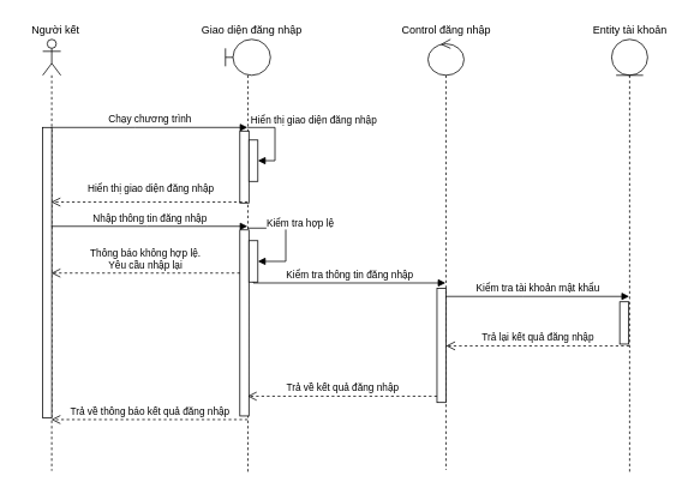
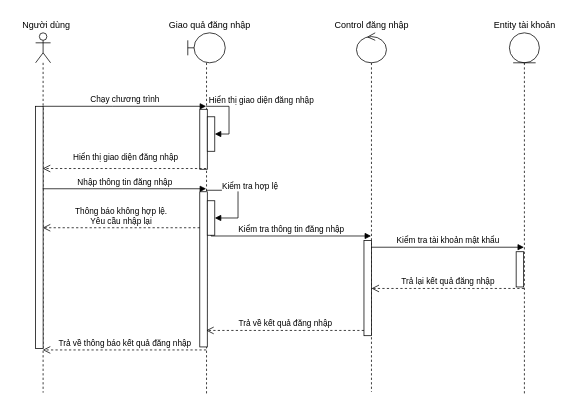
  <mxCell id="0" />
  <mxCell id="1" parent="0" />
  <mxCell id="2" value="" style="shape=umlLifeline;perimeter=lifelinePerimeter;whiteSpace=wrap;html=1;container=1;dropTarget=0;collapsible=0;recursiveResize=0;outlineConnect=0;portConstraint=eastwest;newEdgeStyle={&quot;edgeStyle&quot;:&quot;elbowEdgeStyle&quot;,&quot;elbow&quot;:&quot;vertical&quot;,&quot;curved&quot;:0,&quot;rounded&quot;:0};participant=umlActor;" parent="1" vertex="1"><mxGeometry x="47" y="43" width="20" height="480" as="geometry" /></mxCell>
  <mxCell id="3" value="" style="html=1;points=[];perimeter=orthogonalPerimeter;outlineConnect=0;targetShapes=umlLifeline;portConstraint=eastwest;newEdgeStyle={&quot;edgeStyle&quot;:&quot;elbowEdgeStyle&quot;,&quot;elbow&quot;:&quot;vertical&quot;,&quot;curved&quot;:0,&quot;rounded&quot;:0};" parent="2" vertex="1"><mxGeometry y="98" width="10" height="323" as="geometry" /></mxCell>
  <mxCell id="4" value="" style="shape=umlLifeline;perimeter=lifelinePerimeter;whiteSpace=wrap;html=1;container=1;dropTarget=0;collapsible=0;recursiveResize=0;outlineConnect=0;portConstraint=eastwest;newEdgeStyle={&quot;edgeStyle&quot;:&quot;elbowEdgeStyle&quot;,&quot;elbow&quot;:&quot;vertical&quot;,&quot;curved&quot;:0,&quot;rounded&quot;:0};participant=umlBoundary;" parent="1" vertex="1"><mxGeometry x="250" y="43" width="50" height="484" as="geometry" /></mxCell>
  <mxCell id="5" value="" style="html=1;points=[];perimeter=orthogonalPerimeter;outlineConnect=0;targetShapes=umlLifeline;portConstraint=eastwest;newEdgeStyle={&quot;edgeStyle&quot;:&quot;elbowEdgeStyle&quot;,&quot;elbow&quot;:&quot;vertical&quot;,&quot;curved&quot;:0,&quot;rounded&quot;:0};" parent="4" vertex="1"><mxGeometry x="16" y="102" width="10" height="80" as="geometry" /></mxCell>
  <mxCell id="6" value="" style="html=1;points=[];perimeter=orthogonalPerimeter;outlineConnect=0;targetShapes=umlLifeline;portConstraint=eastwest;newEdgeStyle={&quot;edgeStyle&quot;:&quot;elbowEdgeStyle&quot;,&quot;elbow&quot;:&quot;vertical&quot;,&quot;curved&quot;:0,&quot;rounded&quot;:0};" parent="4" vertex="1"><mxGeometry x="16" y="212" width="10" height="207" as="geometry" /></mxCell>
  <mxCell id="7" value="" style="html=1;points=[];perimeter=orthogonalPerimeter;outlineConnect=0;targetShapes=umlLifeline;portConstraint=eastwest;newEdgeStyle={&quot;edgeStyle&quot;:&quot;elbowEdgeStyle&quot;,&quot;elbow&quot;:&quot;vertical&quot;,&quot;curved&quot;:0,&quot;rounded&quot;:0};" parent="4" vertex="1"><mxGeometry x="26" y="224" width="10" height="46" as="geometry" /></mxCell>
  <mxCell id="8" value="Kiểm tra hợp lệ" style="html=1;verticalAlign=bottom;endArrow=block;edgeStyle=elbowEdgeStyle;elbow=vertical;curved=0;rounded=0;" parent="4" source="4" target="7" edge="1"><mxGeometry x="-0.175" y="16" width="80" relative="1" as="geometry"><mxPoint x="103" y="220" as="sourcePoint" /><mxPoint x="183" y="220" as="targetPoint" /><Array as="points"><mxPoint x="67" y="210" /><mxPoint x="212" y="198" /></Array><mxPoint as="offset" /></mxGeometry></mxCell>
  <mxCell id="9" value="" style="shape=umlLifeline;perimeter=lifelinePerimeter;whiteSpace=wrap;html=1;container=1;dropTarget=0;collapsible=0;recursiveResize=0;outlineConnect=0;portConstraint=eastwest;newEdgeStyle={&quot;edgeStyle&quot;:&quot;elbowEdgeStyle&quot;,&quot;elbow&quot;:&quot;vertical&quot;,&quot;curved&quot;:0,&quot;rounded&quot;:0};participant=umlEntity;" parent="1" vertex="1"><mxGeometry x="679" y="43" width="40" height="481" as="geometry" /></mxCell>
  <mxCell id="10" value="" style="html=1;points=[];perimeter=orthogonalPerimeter;outlineConnect=0;targetShapes=umlLifeline;portConstraint=eastwest;newEdgeStyle={&quot;edgeStyle&quot;:&quot;elbowEdgeStyle&quot;,&quot;elbow&quot;:&quot;vertical&quot;,&quot;curved&quot;:0,&quot;rounded&quot;:0};" parent="9" vertex="1"><mxGeometry x="9" y="292" width="10" height="47" as="geometry" /></mxCell>
  <mxCell id="11" value="" style="shape=umlLifeline;perimeter=lifelinePerimeter;whiteSpace=wrap;html=1;container=1;dropTarget=0;collapsible=0;recursiveResize=0;outlineConnect=0;portConstraint=eastwest;newEdgeStyle={&quot;edgeStyle&quot;:&quot;elbowEdgeStyle&quot;,&quot;elbow&quot;:&quot;vertical&quot;,&quot;curved&quot;:0,&quot;rounded&quot;:0};participant=umlControl;" parent="1" vertex="1"><mxGeometry x="475" y="43" width="40" height="479" as="geometry" /></mxCell>
  <mxCell id="12" value="" style="html=1;points=[];perimeter=orthogonalPerimeter;outlineConnect=0;targetShapes=umlLifeline;portConstraint=eastwest;newEdgeStyle={&quot;edgeStyle&quot;:&quot;elbowEdgeStyle&quot;,&quot;elbow&quot;:&quot;vertical&quot;,&quot;curved&quot;:0,&quot;rounded&quot;:0};" parent="11" vertex="1"><mxGeometry x="10" y="277" width="10" height="127" as="geometry" /></mxCell>
  <mxCell id="13" value="Chạy chương trình" style="html=1;verticalAlign=bottom;endArrow=block;edgeStyle=elbowEdgeStyle;elbow=vertical;curved=0;rounded=0;" parent="1" source="2" target="4" edge="1"><mxGeometry x="0.003" width="80" relative="1" as="geometry"><mxPoint x="353" y="264" as="sourcePoint" /><mxPoint x="433" y="264" as="targetPoint" /><Array as="points"><mxPoint x="150" y="141" /></Array><mxPoint as="offset" /></mxGeometry></mxCell>
- <mxCell id="14" value="Giao diện đăng nhập" style="text;html=1;align=center;verticalAlign=middle;resizable=0;points=[];autosize=1;strokeColor=none;fillColor=none;" parent="1" vertex="1"><mxGeometry x="214" y="20" width="129" height="26" as="geometry" /></mxCell>
+ <mxCell id="14" value="Giao quả đăng nhập" style="text;html=1;align=center;verticalAlign=middle;resizable=0;points=[];autosize=1;strokeColor=none;fillColor=none;" parent="1" vertex="1"><mxGeometry x="214" y="20" width="129" height="26" as="geometry" /></mxCell>
  <mxCell id="15" value="Control đăng nhập" style="text;html=1;align=center;verticalAlign=middle;resizable=0;points=[];autosize=1;strokeColor=none;fillColor=none;" parent="1" vertex="1"><mxGeometry x="436.5" y="20" width="117" height="26" as="geometry" /></mxCell>
  <mxCell id="16" value="Entity tài khoản" style="text;html=1;align=center;verticalAlign=middle;resizable=0;points=[];autosize=1;strokeColor=none;fillColor=none;" parent="1" vertex="1"><mxGeometry x="649" y="20" width="100" height="26" as="geometry" /></mxCell>
  <mxCell id="17" value="Hiển thị giao diện đăng nhập" style="html=1;verticalAlign=bottom;endArrow=block;edgeStyle=elbowEdgeStyle;elbow=vertical;curved=0;rounded=0;" parent="1" source="4" target="18" edge="1"><mxGeometry x="-0.292" y="43" width="80" relative="1" as="geometry"><mxPoint x="353" y="146" as="sourcePoint" /><mxPoint x="409" y="83" as="targetPoint" /><Array as="points"><mxPoint x="305" y="141" /><mxPoint x="332" y="126" /></Array><mxPoint as="offset" /></mxGeometry></mxCell>
  <mxCell id="18" value="" style="html=1;points=[];perimeter=orthogonalPerimeter;outlineConnect=0;targetShapes=umlLifeline;portConstraint=eastwest;newEdgeStyle={&quot;edgeStyle&quot;:&quot;elbowEdgeStyle&quot;,&quot;elbow&quot;:&quot;vertical&quot;,&quot;curved&quot;:0,&quot;rounded&quot;:0};" parent="1" vertex="1"><mxGeometry x="276" y="155" width="10" height="46" as="geometry" /></mxCell>
  <mxCell id="19" value="" style="html=1;verticalAlign=bottom;endArrow=open;dashed=1;endSize=8;edgeStyle=elbowEdgeStyle;elbow=vertical;curved=0;rounded=0;" parent="1" source="4" target="2" edge="1"><mxGeometry relative="1" as="geometry"><mxPoint x="433" y="263" as="sourcePoint" /><mxPoint x="353" y="263" as="targetPoint" /><Array as="points"><mxPoint x="159" y="224" /></Array></mxGeometry></mxCell>
  <mxCell id="20" value="Nhập thông tin đăng nhập" style="html=1;verticalAlign=bottom;endArrow=block;edgeStyle=elbowEdgeStyle;elbow=vertical;curved=0;rounded=0;" parent="1" source="2" target="4" edge="1"><mxGeometry x="0.003" width="80" relative="1" as="geometry"><mxPoint x="66" y="151" as="sourcePoint" /><mxPoint x="285" y="151" as="targetPoint" /><Array as="points"><mxPoint x="163" y="251" /></Array><mxPoint as="offset" /></mxGeometry></mxCell>
  <mxCell id="21" value="Thông báo không hợp lệ. &lt;br&gt;Yêu cầu nhập lại" style="html=1;verticalAlign=bottom;endArrow=open;dashed=1;endSize=8;edgeStyle=elbowEdgeStyle;elbow=vertical;curved=0;rounded=0;" parent="1" source="6" target="2" edge="1"><mxGeometry relative="1" as="geometry"><mxPoint x="285" y="234" as="sourcePoint" /><mxPoint x="66" y="234" as="targetPoint" /><Array as="points"><mxPoint x="173" y="303" /><mxPoint x="210" y="310" /><mxPoint x="155" y="291" /><mxPoint x="169" y="234" /></Array></mxGeometry></mxCell>
  <mxCell id="22" value="Kiểm tra thông tin đăng nhập" style="html=1;verticalAlign=bottom;endArrow=block;edgeStyle=elbowEdgeStyle;elbow=vertical;curved=0;rounded=0;" parent="1" source="7" target="11" edge="1"><mxGeometry x="0.003" width="80" relative="1" as="geometry"><mxPoint x="279" y="206" as="sourcePoint" /><mxPoint x="498" y="206" as="targetPoint" /><Array as="points"><mxPoint x="446" y="314" /><mxPoint x="386" y="206" /></Array><mxPoint as="offset" /></mxGeometry></mxCell>
  <mxCell id="23" value="Kiểm tra tài khoản mật khẩu" style="html=1;verticalAlign=bottom;endArrow=block;edgeStyle=elbowEdgeStyle;elbow=vertical;curved=0;rounded=0;" parent="1" source="11" target="9" edge="1"><mxGeometry width="80" relative="1" as="geometry"><mxPoint x="353" y="292" as="sourcePoint" /><mxPoint x="433" y="292" as="targetPoint" /><Array as="points"><mxPoint x="580" y="329" /><mxPoint x="698" y="322" /></Array></mxGeometry></mxCell>
  <mxCell id="24" value="Trả lại kết quả đăng nhập" style="html=1;verticalAlign=bottom;endArrow=open;dashed=1;endSize=8;edgeStyle=elbowEdgeStyle;elbow=vertical;curved=0;rounded=0;" parent="1" source="9" target="12" edge="1"><mxGeometry relative="1" as="geometry"><mxPoint x="433" y="292" as="sourcePoint" /><mxPoint x="353" y="292" as="targetPoint" /></mxGeometry></mxCell>
  <mxCell id="25" value="Trả về kết quả đăng nhập" style="html=1;verticalAlign=bottom;endArrow=open;dashed=1;endSize=8;edgeStyle=elbowEdgeStyle;elbow=vertical;curved=0;rounded=0;" parent="1" source="12" target="4" edge="1"><mxGeometry relative="1" as="geometry"><mxPoint x="480" y="416.41" as="sourcePoint" /><mxPoint x="276" y="416.41" as="targetPoint" /><Array as="points"><mxPoint x="432" y="440" /><mxPoint x="480" y="440" /></Array></mxGeometry></mxCell>
- <mxCell id="26" value="Người kết" style="text;html=1;align=center;verticalAlign=middle;resizable=0;points=[];autosize=1;strokeColor=none;fillColor=none;" parent="1" vertex="1"><mxGeometry x="20" y="20" width="82" height="26" as="geometry" /></mxCell>
+ <mxCell id="26" value="Người dùng" style="text;html=1;align=center;verticalAlign=middle;resizable=0;points=[];autosize=1;strokeColor=none;fillColor=none;" parent="1" vertex="1"><mxGeometry x="20" y="20" width="82" height="26" as="geometry" /></mxCell>
  <mxCell id="27" value="&#10;&lt;span style=&quot;color: rgb(0, 0, 0); font-family: Helvetica; font-size: 11px; font-style: normal; font-variant-ligatures: normal; font-variant-caps: normal; font-weight: 400; letter-spacing: normal; orphans: 2; text-align: center; text-indent: 0px; text-transform: none; widows: 2; word-spacing: 0px; -webkit-text-stroke-width: 0px; background-color: rgb(255, 255, 255); text-decoration-thickness: initial; text-decoration-style: initial; text-decoration-color: initial; float: none; display: inline !important;&quot;&gt;Hiển thị giao diện đăng nhập&lt;/span&gt;&#10;&#10;" style="text;html=1;align=center;verticalAlign=middle;resizable=0;points=[];autosize=1;strokeColor=none;fillColor=none;" parent="1" vertex="1"><mxGeometry x="88" y="188" width="158" height="55" as="geometry" /></mxCell>
  <mxCell id="28" value="Trả về thông báo kết quả đăng nhập" style="html=1;verticalAlign=bottom;endArrow=open;dashed=1;endSize=8;edgeStyle=elbowEdgeStyle;elbow=vertical;curved=0;rounded=0;" parent="1" source="4" target="2" edge="1"><mxGeometry relative="1" as="geometry"><mxPoint x="495" y="450" as="sourcePoint" /><mxPoint x="285" y="450" as="targetPoint" /><Array as="points"><mxPoint x="154" y="466" /><mxPoint x="490" y="450" /></Array></mxGeometry></mxCell>
